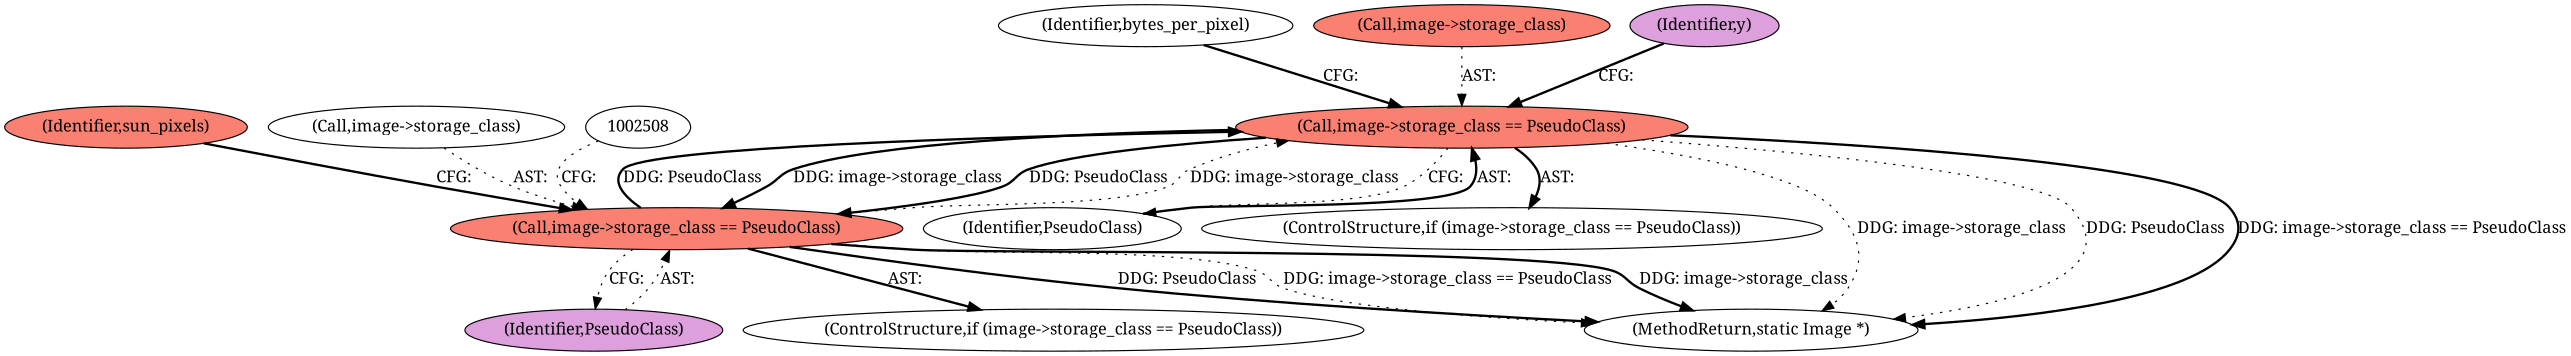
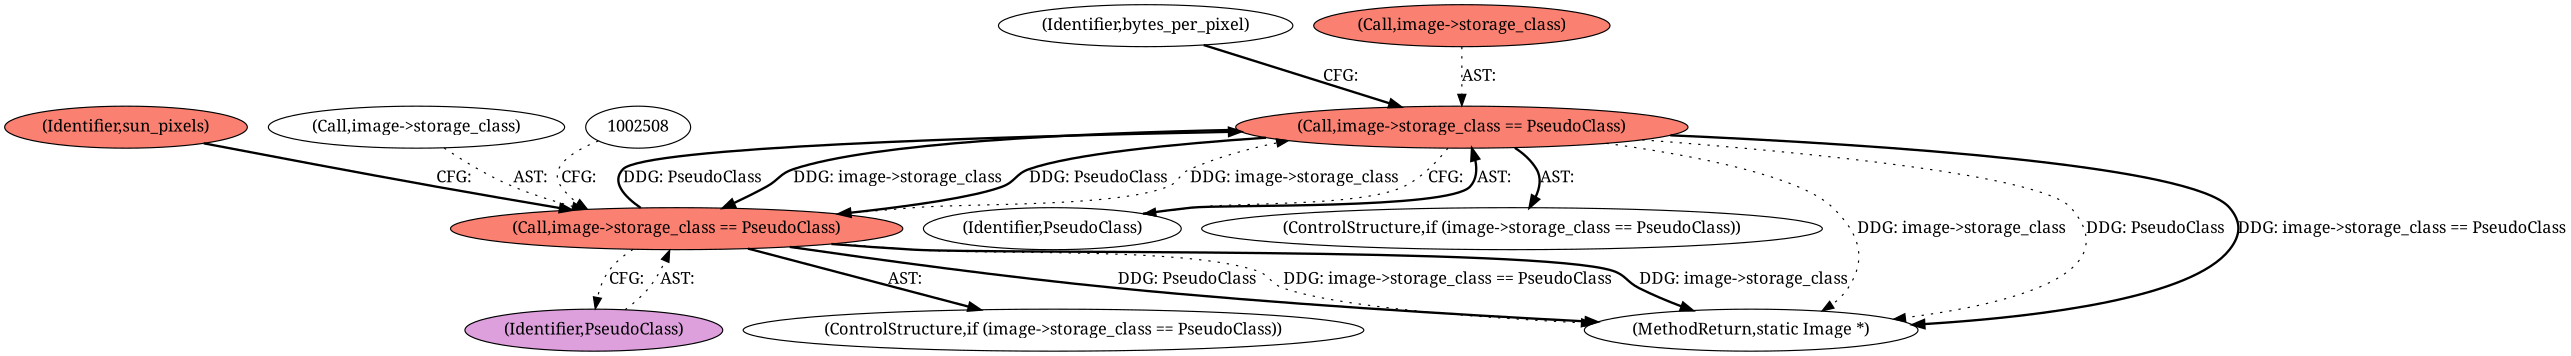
  digraph {
    fontname="Noto Serif"
    node [fillcolor=white fontname="Noto Serif" style=filled]
    edge [fontname="Noto Serif" style=bold]
    n1 [fillcolor=salmon label="(Call,image->storage_class == PseudoClass)"]
    n2 [fillcolor=salmon label="(Call,image->storage_class == PseudoClass)"]
    n3 [label="(Identifier,PseudoClass)"]
    n4 [label="(ControlStructure,if (image->storage_class == PseudoClass))"]
    n5 [label="(MethodReturn,static Image *)"]
    n6 [fillcolor=plum label="(Identifier,PseudoClass)"]
    n7 [label="(ControlStructure,if (image->storage_class == PseudoClass))"]
    n8 [fillcolor=salmon label="(Identifier,sun_pixels)"]
    n9 [label="(Call,image->storage_class)"]
    n10 [label="(Identifier,bytes_per_pixel)"]
    n11 [fillcolor=salmon label="(Call,image->storage_class)"]
-   n12 [fillcolor=plum label="(Identifier,y)"]
    n13 [label=1002508]
    n1 -> n2 [label="DDG: image->storage_class"]
    n1 -> n2 [label="DDG: PseudoClass"]
    n1 -> n3 [label="CFG: " style=dotted]
    n1 -> n4 [label="AST: "]
    n1 -> n5 [label="DDG: image->storage_class" style=dotted]
    n1 -> n5 [label="DDG: PseudoClass" style=dotted]
    n1 -> n5 [label="DDG: image->storage_class == PseudoClass"]
    n2 -> n1 [label="DDG: image->storage_class" style=dotted]
    n2 -> n1 [label="DDG: PseudoClass"]
    n2 -> n5 [label="DDG: PseudoClass"]
    n2 -> n5 [label="DDG: image->storage_class == PseudoClass" style=dotted]
    n2 -> n5 [label="DDG: image->storage_class"]
    n2 -> n6 [label="CFG: " style=dotted]
    n2 -> n7 [label="AST: "]
    n3 -> n1 [label="AST: "]
    n6 -> n2 [label="AST: " style=dotted]
    n8 -> n2 [label="CFG: "]
    n9 -> n2 [label="AST: " style=dotted]
    n10 -> n1 [label="CFG: "]
    n11 -> n1 [label="AST: " style=dotted]
-   n12 -> n1 [label="CFG: "]
    n13 -> n2 [label="CFG: " style=dotted]
  }
